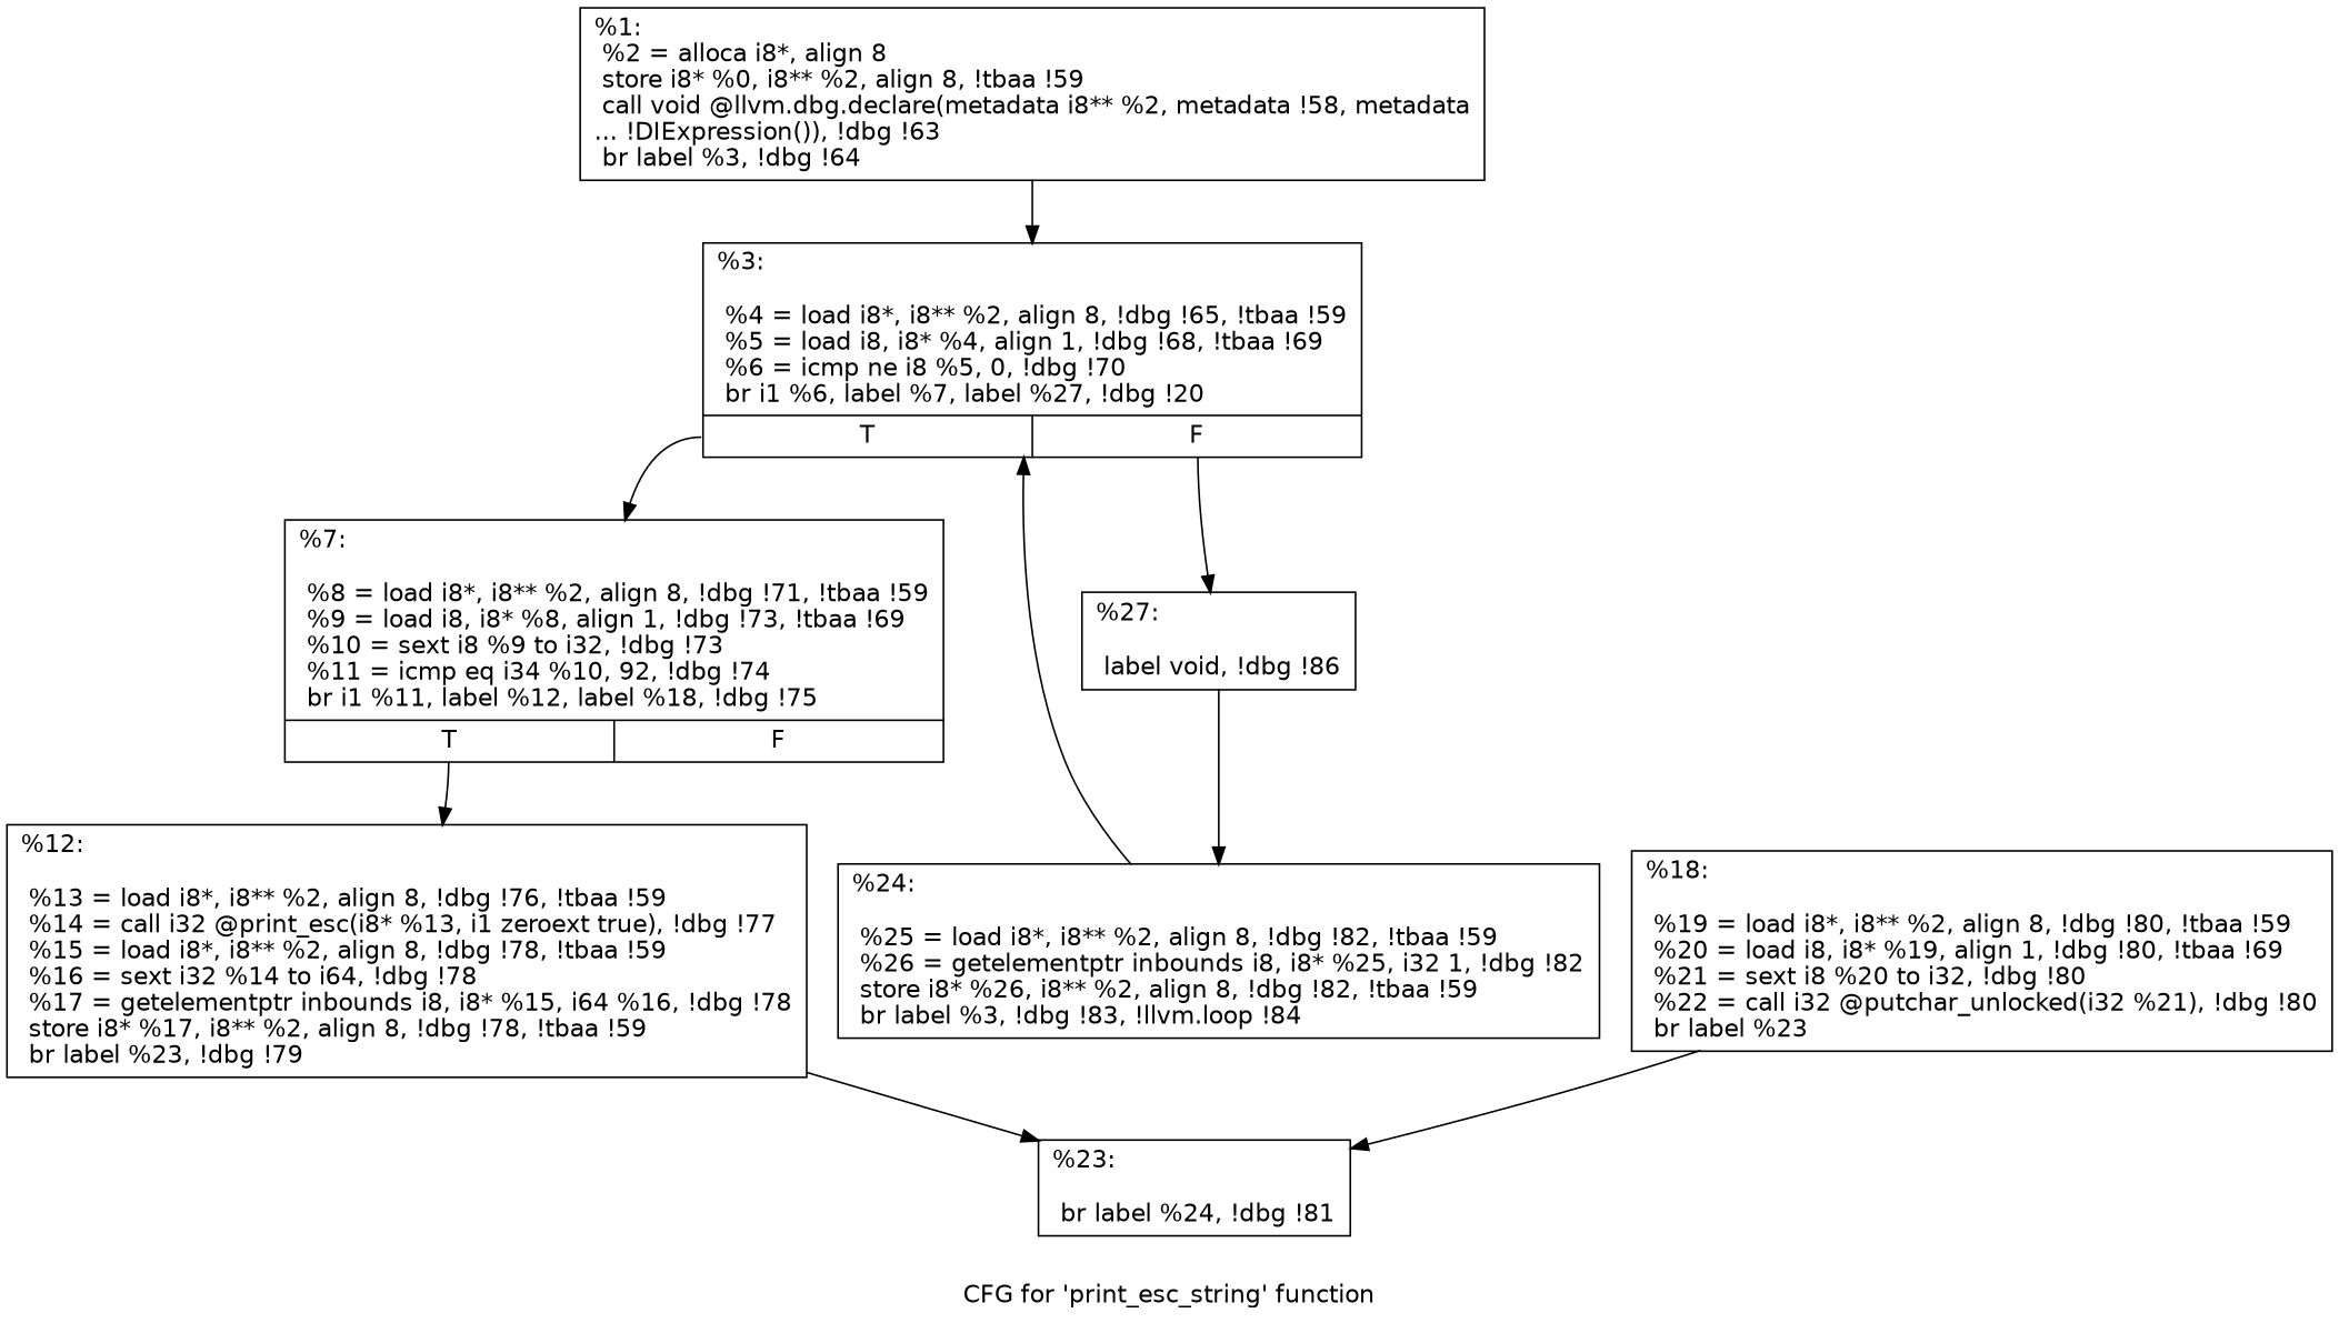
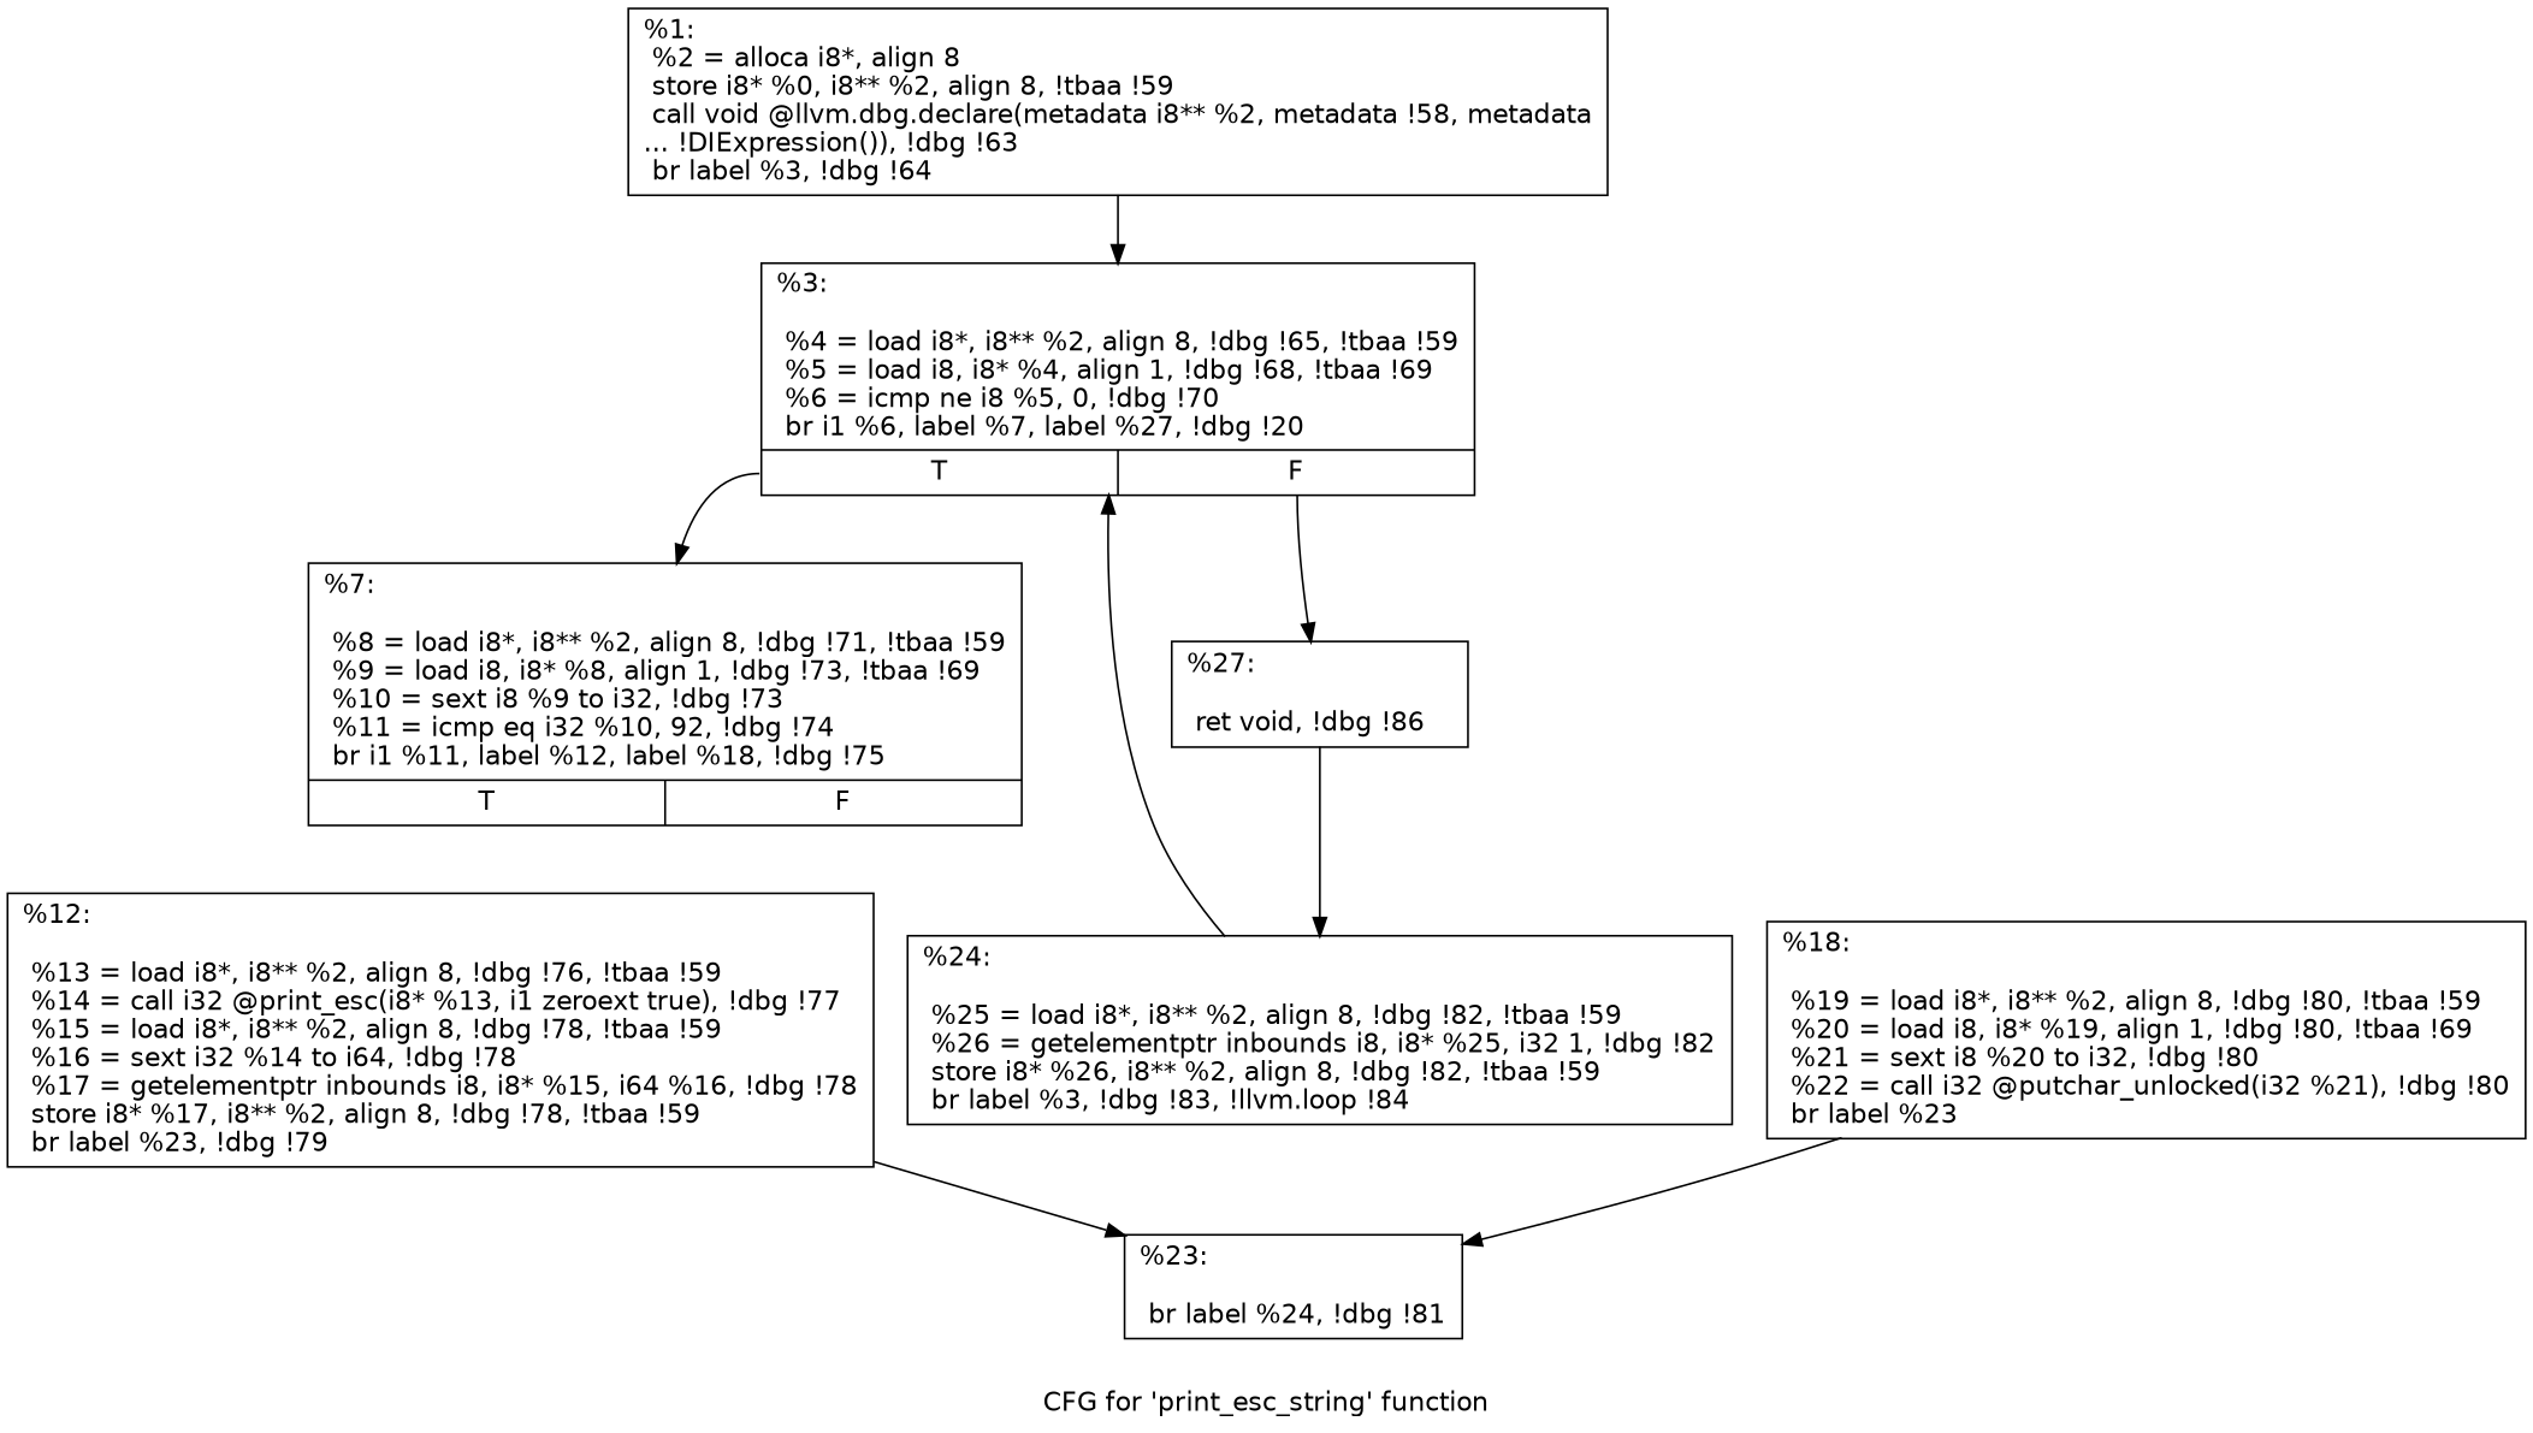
  digraph {
    fontname="DejaVu Sans"
    label="CFG for 'print_esc_string' function"
    node [fontname="DejaVu Sans" shape=record]
    edge [fontname="DejaVu Sans"]
    n1 [label="{%1:\l  %2 = alloca i8*, align 8\l  store i8* %0, i8** %2, align 8, !tbaa !59\l  call void @llvm.dbg.declare(metadata i8** %2, metadata !58, metadata\l... !DIExpression()), !dbg !63\l  br label %3, !dbg !64\l}"]
    n2 [label="{%3:\l\l  %4 = load i8*, i8** %2, align 8, !dbg !65, !tbaa !59\l  %5 = load i8, i8* %4, align 1, !dbg !68, !tbaa !69\l  %6 = icmp ne i8 %5, 0, !dbg !70\l  br i1 %6, label %7, label %27, !dbg !20\l|{<s0>T|<s1>F}}"]
-   n3 [label="{%7:\l\l  %8 = load i8*, i8** %2, align 8, !dbg !71, !tbaa !59\l  %9 = load i8, i8* %8, align 1, !dbg !73, !tbaa !69\l  %10 = sext i8 %9 to i32, !dbg !73\l  %11 = icmp eq i34 %10, 92, !dbg !74\l  br i1 %11, label %12, label %18, !dbg !75\l|{<s0>T|<s1>F}}"]
-   n4 [label="{%27:\l\l  label void, !dbg !86\l}"]
+   n3 [label="{%7:\l\l  %8 = load i8*, i8** %2, align 8, !dbg !71, !tbaa !59\l  %9 = load i8, i8* %8, align 1, !dbg !73, !tbaa !69\l  %10 = sext i8 %9 to i32, !dbg !73\l  %11 = icmp eq i32 %10, 92, !dbg !74\l  br i1 %11, label %12, label %18, !dbg !75\l|{<s0>T|<s1>F}}"]
+   n4 [label="{%27:\l\l  ret void, !dbg !86\l}"]
    n5 [label="{%12:\l\l  %13 = load i8*, i8** %2, align 8, !dbg !76, !tbaa !59\l  %14 = call i32 @print_esc(i8* %13, i1 zeroext true), !dbg !77\l  %15 = load i8*, i8** %2, align 8, !dbg !78, !tbaa !59\l  %16 = sext i32 %14 to i64, !dbg !78\l  %17 = getelementptr inbounds i8, i8* %15, i64 %16, !dbg !78\l  store i8* %17, i8** %2, align 8, !dbg !78, !tbaa !59\l  br label %23, !dbg !79\l}"]
    n6 [label="{%24:\l\l  %25 = load i8*, i8** %2, align 8, !dbg !82, !tbaa !59\l  %26 = getelementptr inbounds i8, i8* %25, i32 1, !dbg !82\l  store i8* %26, i8** %2, align 8, !dbg !82, !tbaa !59\l  br label %3, !dbg !83, !llvm.loop !84\l}"]
    n7 [label="{%23:\l\l  br label %24, !dbg !81\l}"]
    n8 [label="{%18:\l\l  %19 = load i8*, i8** %2, align 8, !dbg !80, !tbaa !59\l  %20 = load i8, i8* %19, align 1, !dbg !80, !tbaa !69\l  %21 = sext i8 %20 to i32, !dbg !80\l  %22 = call i32 @putchar_unlocked(i32 %21), !dbg !80\l  br label %23\l}"]
    n1 -> n2
    n2 -> n3 [tailport=s0]
    n2 -> n4 [tailport=s1]
-   n3 -> n5 [tailport=s0]
    n4 -> n6
    n5 -> n7
    n6 -> n2
    n8 -> n7
  }
